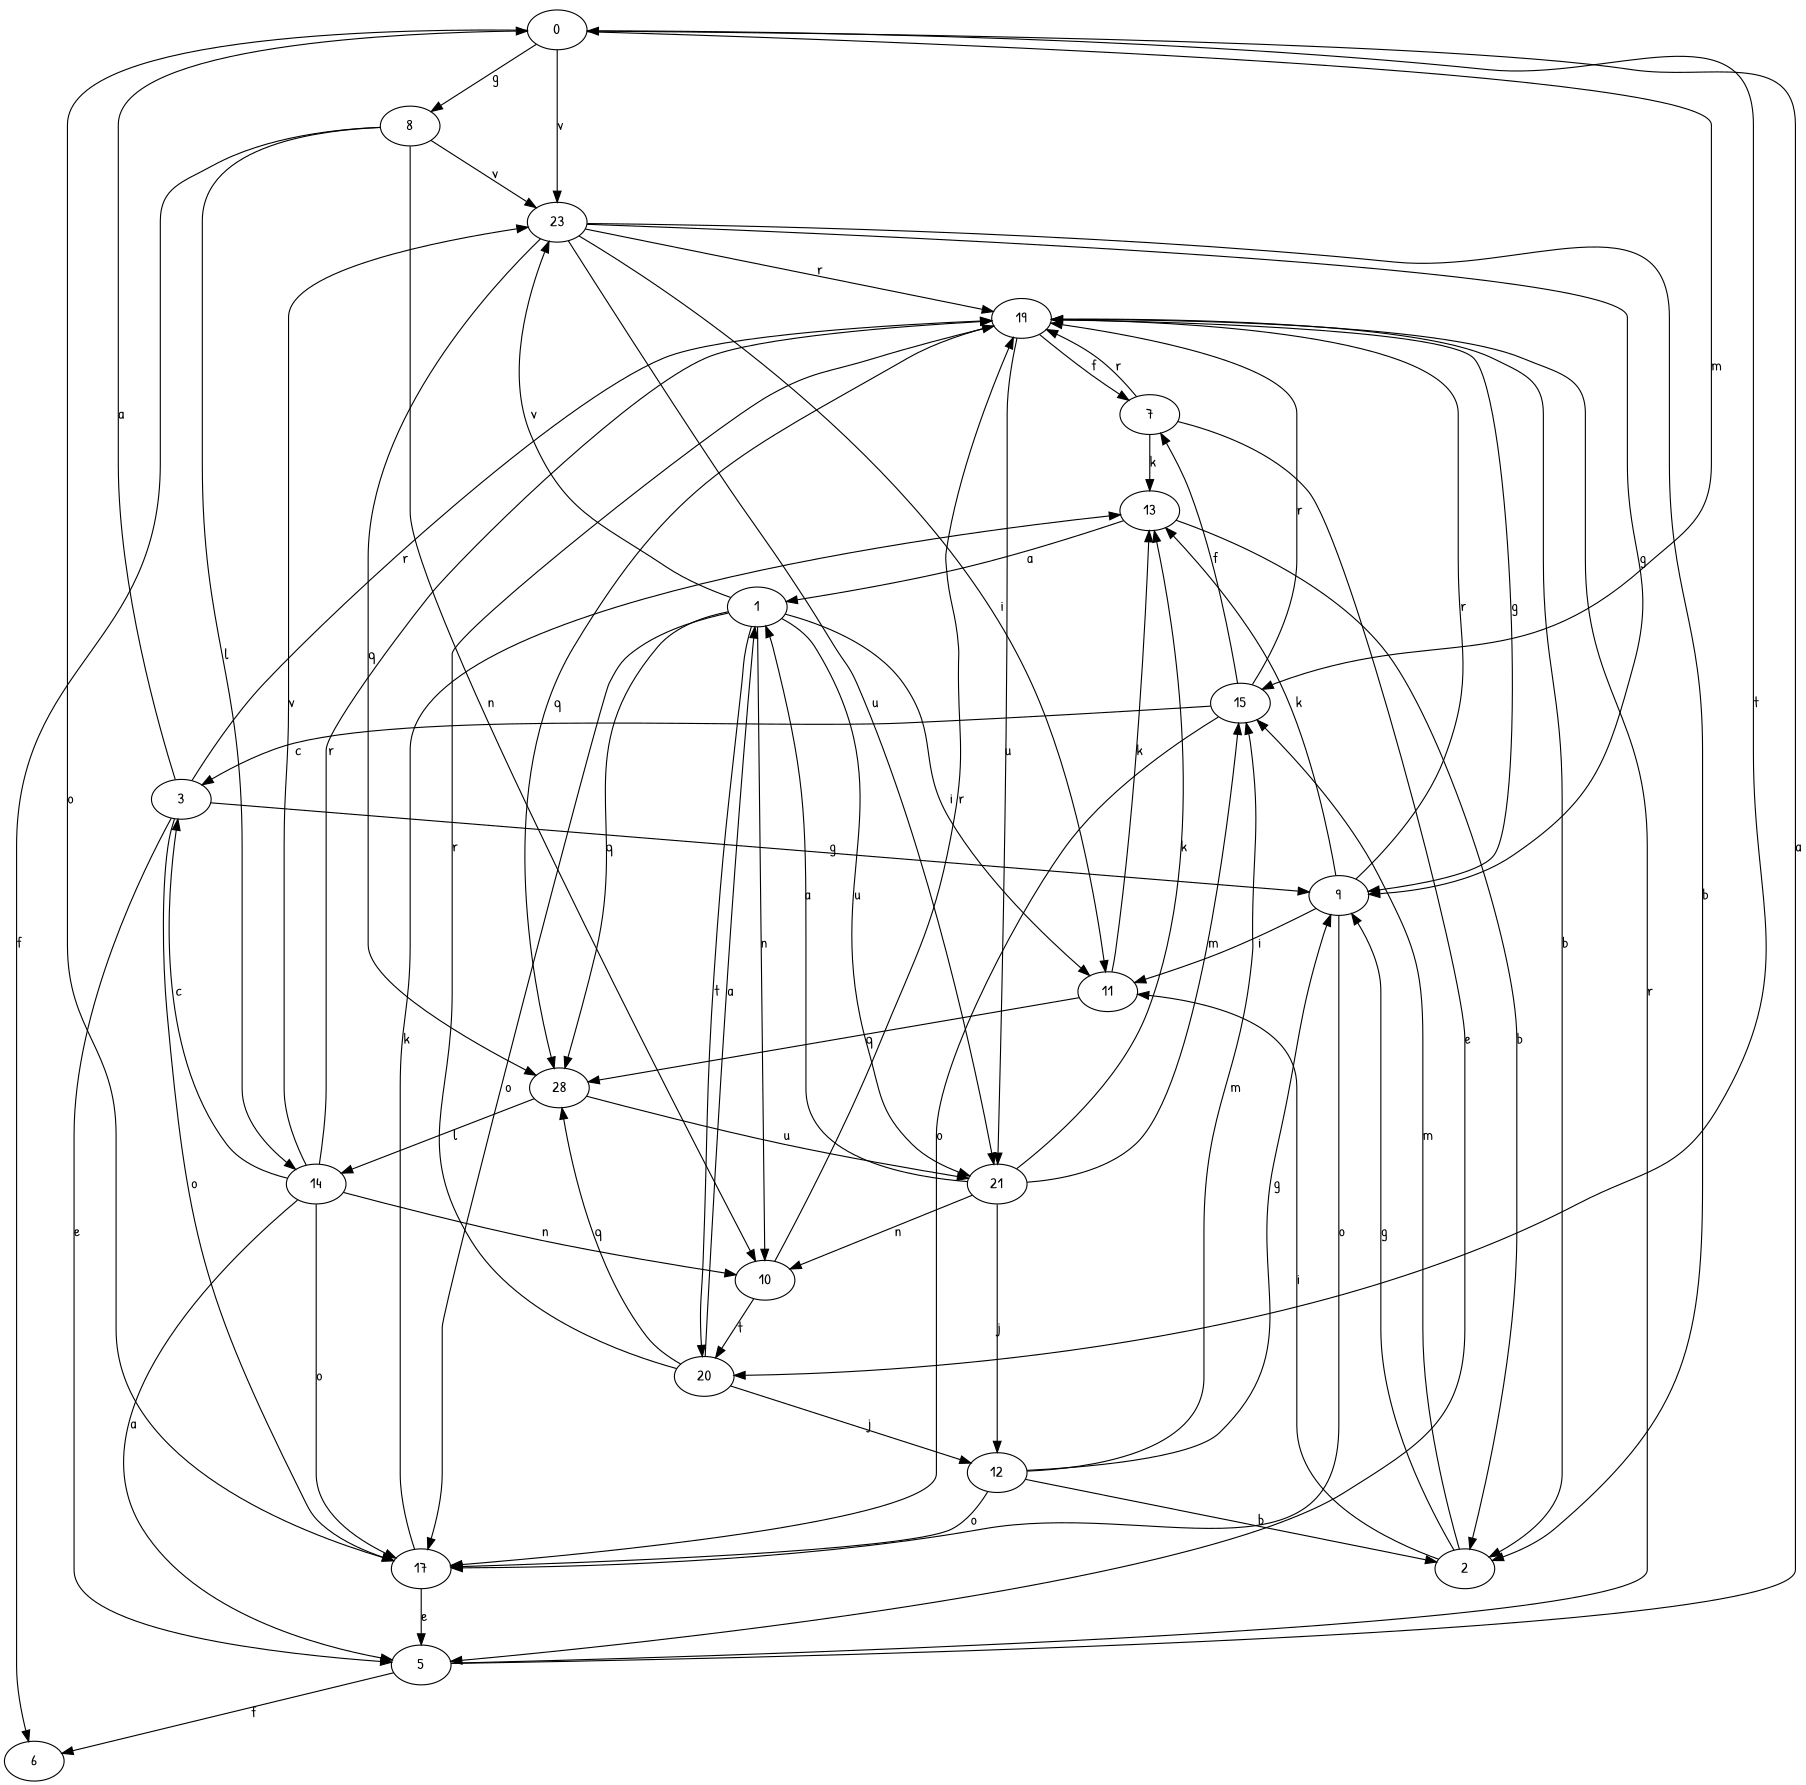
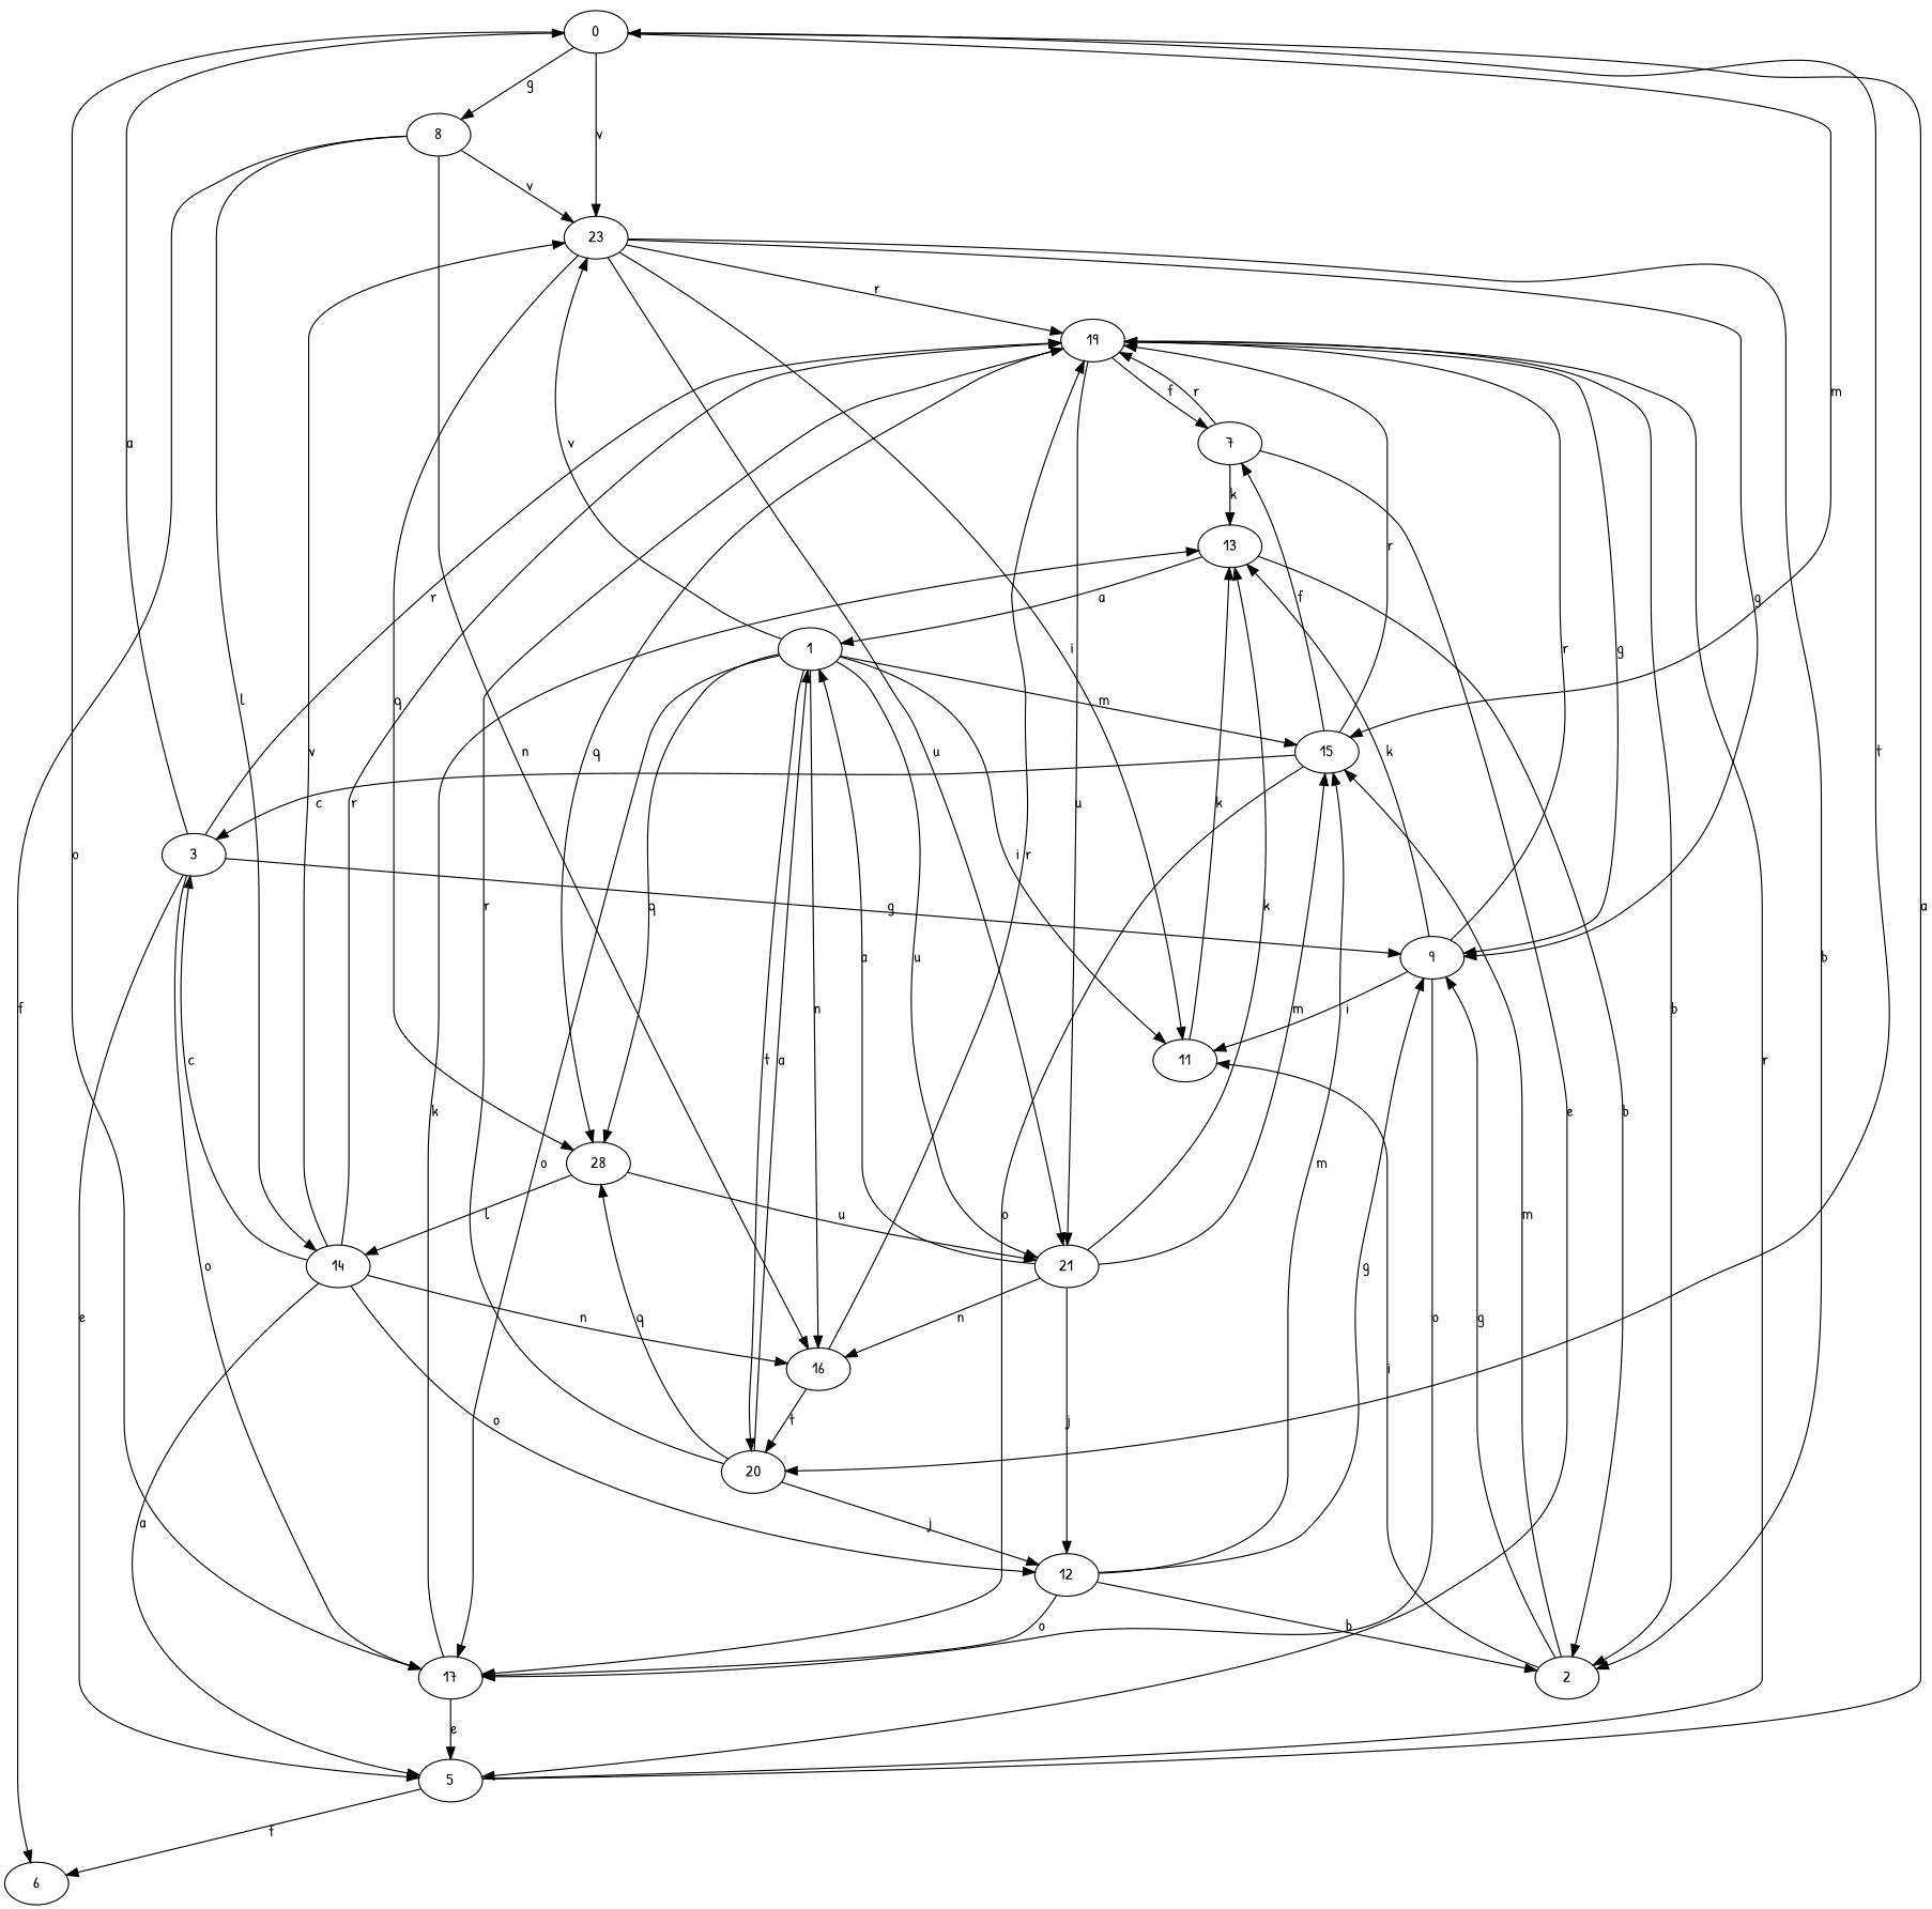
  strict digraph {
    fontname="Patrick Hand"
    node [fontname="Patrick Hand"]
    edge [fontname="Patrick Hand"]
    0
    8
    15
    17
    20
    n6 [label=23]
-   16 [label=10]
+   16
    6
    14
    3
    19
    7
    5
    13
    1
    n16 [label=28]
    12
    11
    21
    2
    9
    0 -> 8 [label=g]
    0 -> 15 [label=m]
    0 -> 17 [label=o]
    0 -> 20 [label=t]
    0 -> n6 [label=v]
    8 -> n6 [label=v]
    8 -> 16 [label=n]
    8 -> 6 [label=f]
    8 -> 14 [label=l]
    15 -> 17 [label=o]
    15 -> 3 [label=c]
    15 -> 19 [label=r]
    15 -> 7 [label=f]
    17 -> 5 [label=e]
    17 -> 13 [label=k]
    20 -> 19 [label=r]
    20 -> 1 [label=a]
    20 -> n16 [label=q]
    20 -> 12 [label=j]
    n6 -> 19 [label=r]
    n6 -> n16 [label=q]
    n6 -> 11 [label=i]
    n6 -> 21 [label=u]
    n6 -> 2 [label=b]
    n6 -> 9 [label=g]
    16 -> 20 [label=t]
    16 -> 19 [label=r]
-   14 -> 17 [label=o]
+   14 -> 12 [label=o]
    14 -> n6 [label=v]
    14 -> 16 [label=n]
    14 -> 3 [label=c]
    14 -> 19 [label=r]
    14 -> 5 [label=a]
    3 -> 0 [label=a]
    3 -> 17 [label=o]
    3 -> 19 [label=r]
    3 -> 5 [label=e]
    3 -> 9 [label=g]
    19 -> 7 [label=f]
    19 -> n16 [label=q]
    19 -> 21 [label=u]
    19 -> 2 [label=b]
    19 -> 9 [label=g]
    7 -> 19 [label=r]
    7 -> 5 [label=e]
    7 -> 13 [label=k]
    5 -> 0 [label=a]
    5 -> 6 [label=f]
    5 -> 19 [label=r]
    13 -> 1 [label=a]
    13 -> 2 [label=b]
+   1 -> 15 [label=m]
    1 -> 17 [label=o]
    1 -> 20 [label=t]
    1 -> n6 [label=v]
    1 -> 16 [label=n]
    1 -> n16 [label=q]
    1 -> 11 [label=i]
    1 -> 21 [label=u]
    n16 -> 14 [label=l]
    n16 -> 21 [label=u]
    12 -> 15 [label=m]
    12 -> 17 [label=o]
    12 -> 2 [label=b]
    12 -> 9 [label=g]
    11 -> 13 [label=k]
-   11 -> n16 [label=q]
    21 -> 15 [label=m]
    21 -> 16 [label=n]
    21 -> 13 [label=k]
    21 -> 1 [label=a]
    21 -> 12 [label=j]
    2 -> 15 [label=m]
    2 -> 11 [label=i]
    2 -> 9 [label=g]
    9 -> 17 [label=o]
    9 -> 19 [label=r]
    9 -> 13 [label=k]
    9 -> 11 [label=i]
  }
